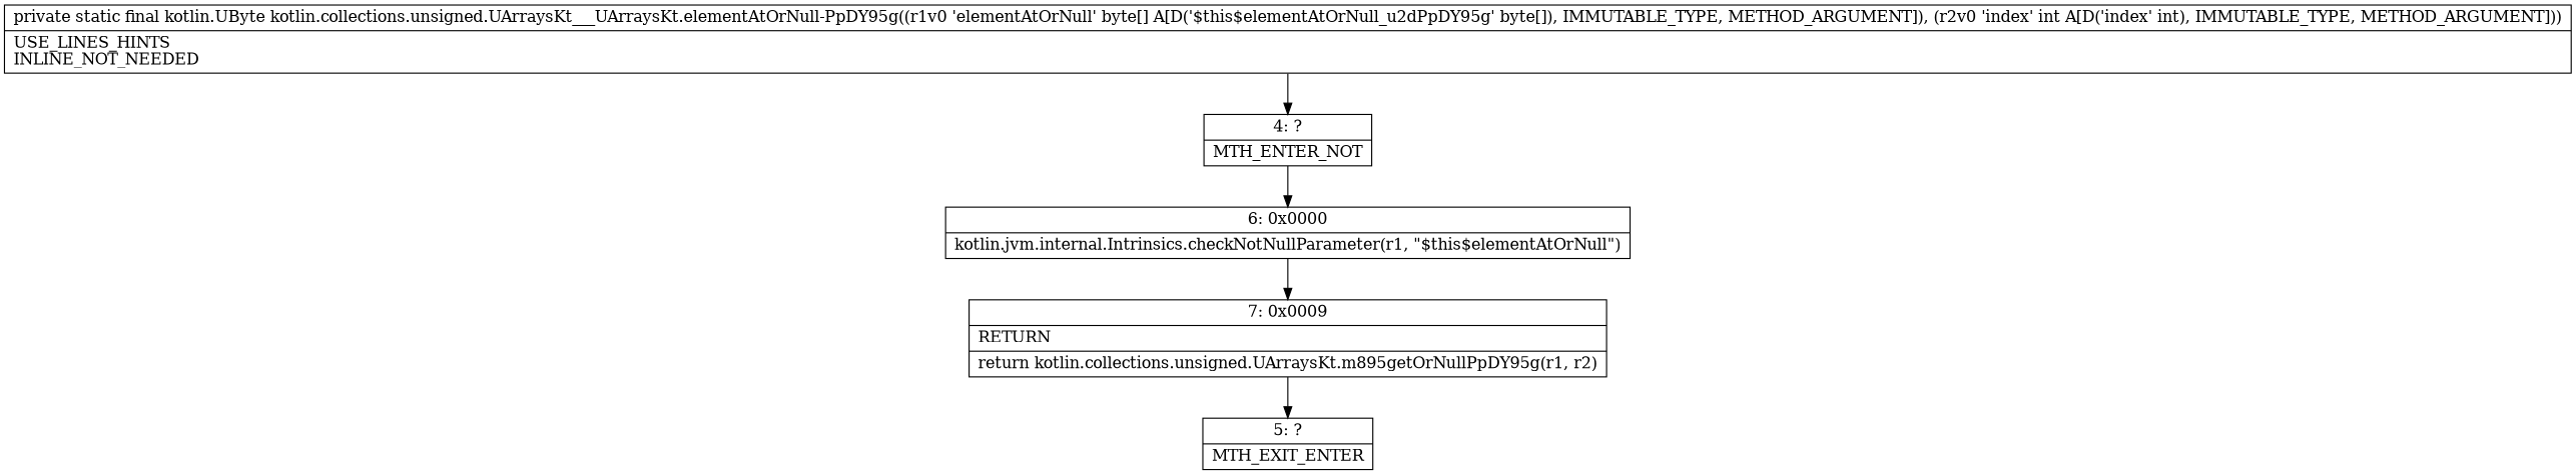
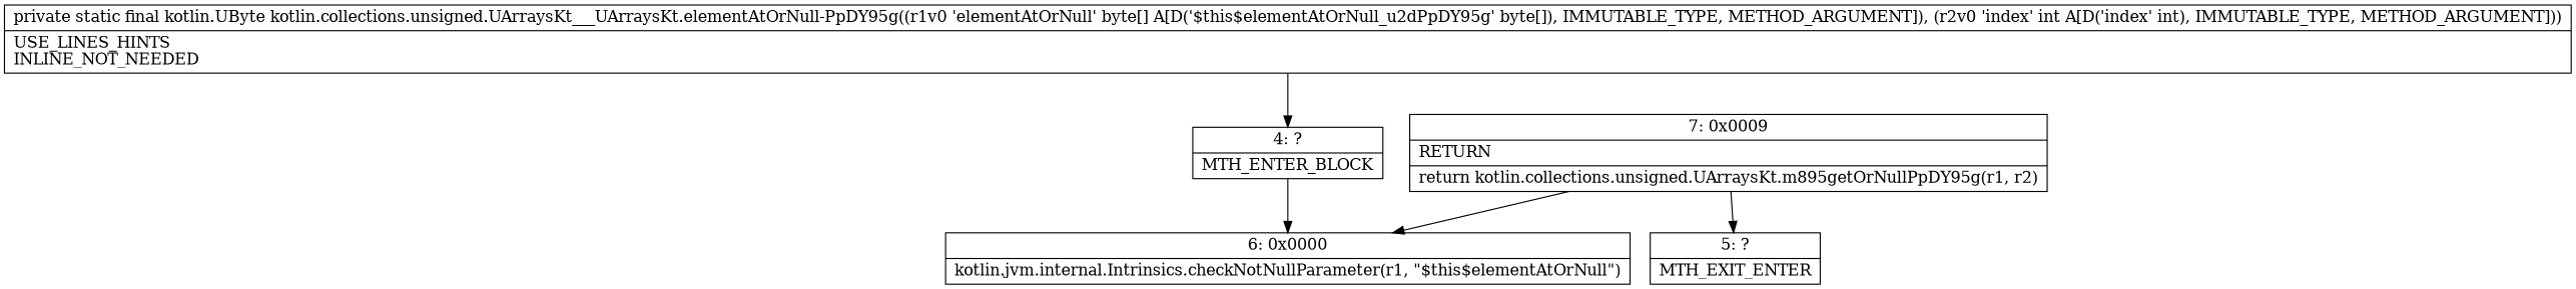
  digraph {
    node [shape=record]
-   n1 [label="{4\:\ ?|MTH_ENTER_NOT\l}"]
+   n1 [label="{4\:\ ?|MTH_ENTER_BLOCK\l}"]
    n2 [label="{6\:\ 0x0000|kotlin.jvm.internal.Intrinsics.checkNotNullParameter(r1, \"$this$elementAtOrNull\")\l}"]
    n3 [label="{7\:\ 0x0009|RETURN\l|return kotlin.collections.unsigned.UArraysKt.m895getOrNullPpDY95g(r1, r2)\l}"]
    n4 [label="{5\:\ ?|MTH_EXIT_ENTER\l}"]
    n5 [label="{private static final kotlin.UByte kotlin.collections.unsigned.UArraysKt___UArraysKt.elementAtOrNull\-PpDY95g((r1v0 'elementAtOrNull' byte[] A[D('$this$elementAtOrNull_u2dPpDY95g' byte[]), IMMUTABLE_TYPE, METHOD_ARGUMENT]), (r2v0 'index' int A[D('index' int), IMMUTABLE_TYPE, METHOD_ARGUMENT]))  | USE_LINES_HINTS\lINLINE_NOT_NEEDED\l}"]
    n1 -> n2
-   n2 -> n3
+   n3 -> n2
    n3 -> n4
    n5 -> n1
  }
